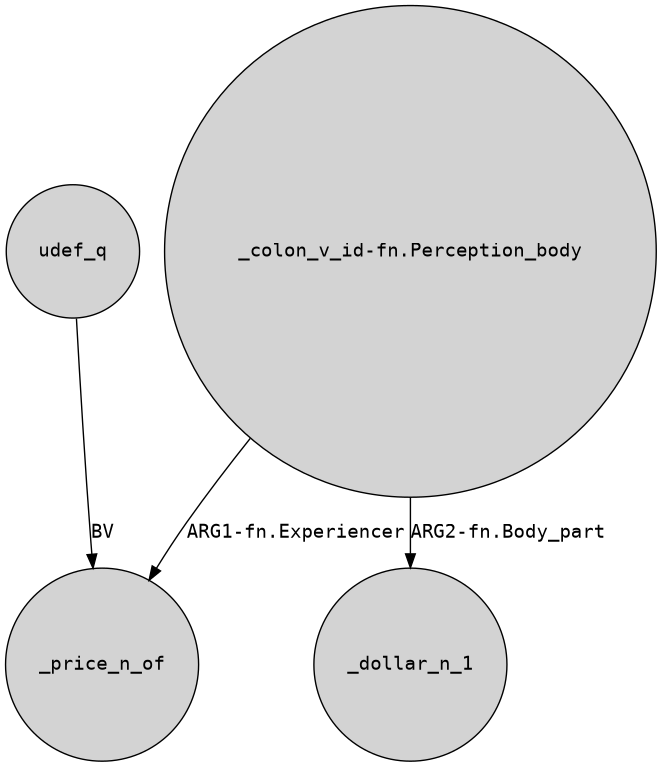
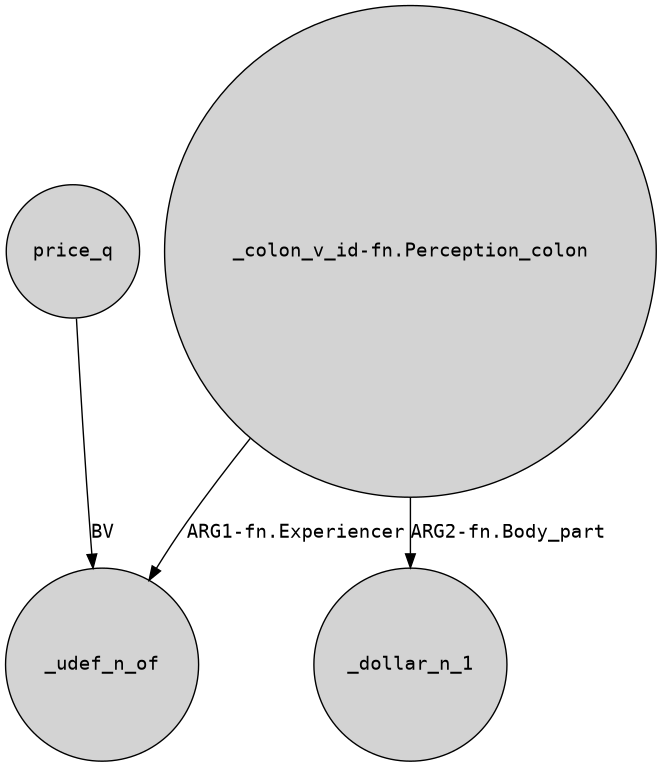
  digraph {
    fontname="DejaVu Sans Mono"
    node [fontname="DejaVu Sans Mono" shape=circle style=filled]
    edge [fontname="DejaVu Sans Mono"]
-   udef_q
-   _price_n_of
-   "_colon_v_id-fn.Perception_body"
+   udef_q [label=price_q]
+   _price_n_of [label=_udef_n_of]
+   "_colon_v_id-fn.Perception_body" [label="_colon_v_id-fn.Perception_colon"]
    _dollar_n_1
    udef_q -> _price_n_of [label=BV]
    "_colon_v_id-fn.Perception_body" -> _price_n_of [label="ARG1-fn.Experiencer"]
    "_colon_v_id-fn.Perception_body" -> _dollar_n_1 [label="ARG2-fn.Body_part"]
  }
